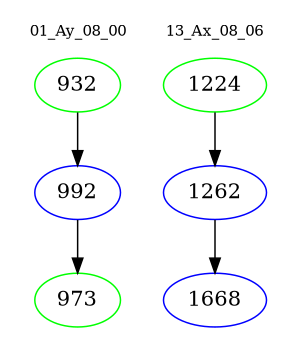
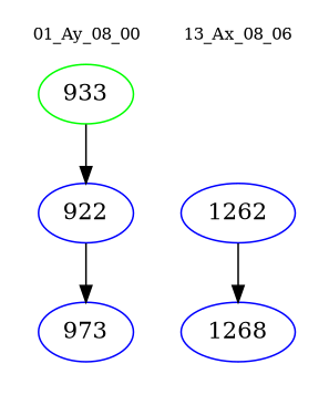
  digraph {
    node [color=blue]
    edge [color=black]
-   n1 [color=green label=932]
-   n2 [label=992]
-   n3 [color=green label=973]
-   n4 [color=green label=1224]
+   n1 [color=green label=933]
+   n2 [label=922]
+   n3 [label=973]
    n5 [label=1262]
-   n6 [label=1668]
+   n6 [label=1268]
    subgraph cluster_1 {
      color=white
      fontsize=10
      label="01_Ay_08_00"
      n1
      n2
      n3
    }
    subgraph cluster_2 {
      color=white
      fontsize=10
      label="13_Ax_08_06"
-     n4
      n5
      n6
    }
    n1 -> n2
    n2 -> n3
-   n4 -> n5
    n5 -> n6
  }
